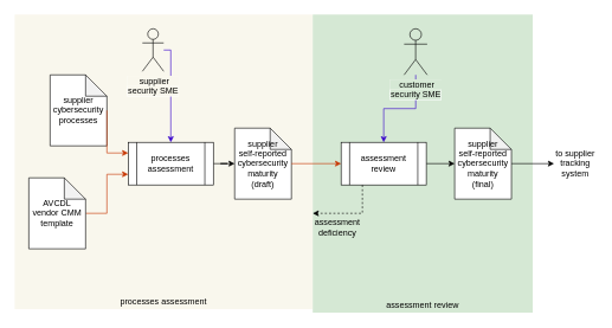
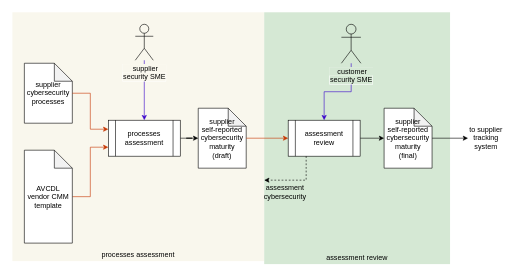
  <mxCell id="0" />
  <mxCell id="1" parent="0" />
  <mxCell id="2" value="" style="rounded=0;whiteSpace=wrap;html=1;fillColor=#f9f7ed;strokeColor=none;" parent="1" vertex="1"><mxGeometry x="20" y="20" width="420" height="415" as="geometry" /></mxCell>
  <mxCell id="3" style="edgeStyle=orthogonalEdgeStyle;rounded=0;orthogonalLoop=1;jettySize=auto;html=1;entryX=0;entryY=0.5;entryDx=0;entryDy=0;entryPerimeter=0;" parent="1" source="4" target="5" edge="1"><mxGeometry relative="1" as="geometry" /></mxCell>
  <mxCell id="4" value="processes assessment" style="shape=process;whiteSpace=wrap;html=1;backgroundOutline=1;" parent="1" vertex="1"><mxGeometry x="180" y="200" width="120" height="60" as="geometry" /></mxCell>
  <mxCell id="5" value="supplier&lt;br&gt;self-reported cybersecurity maturity&lt;br&gt;(draft)" style="shape=note;whiteSpace=wrap;html=1;backgroundOutline=1;darkOpacity=0.05;" parent="1" vertex="1"><mxGeometry x="330" y="180" width="80" height="100" as="geometry" /></mxCell>
  <mxCell id="6" style="edgeStyle=orthogonalEdgeStyle;rounded=0;orthogonalLoop=1;jettySize=auto;html=1;entryX=0.5;entryY=0;entryDx=0;entryDy=0;fillColor=#6a00ff;strokeColor=#3700CC;" parent="1" source="7" target="4" edge="1"><mxGeometry relative="1" as="geometry"><Array as="points"><mxPoint x="240" y="120" /><mxPoint x="240" y="120" /></Array></mxGeometry></mxCell>
- <mxCell id="7" value="&lt;span style=&quot;background-color: rgb(249 , 247 , 237)&quot;&gt;&amp;nbsp; &amp;nbsp; &amp;nbsp;supplier&amp;nbsp; &amp;nbsp;&amp;nbsp;&lt;br&gt;security SME&lt;/span&gt;" style="shape=umlActor;verticalLabelPosition=bottom;labelBackgroundColor=#ffffff;verticalAlign=top;html=1;outlineConnect=0;fillColor=#F9F7ED;" parent="1" vertex="1"><mxGeometry x="200" y="40" width="30" height="60" as="geometry" /></mxCell>
+ <mxCell id="7" value="&lt;span style=&quot;background-color: rgb(249 , 247 , 237)&quot;&gt;&amp;nbsp; &amp;nbsp; &amp;nbsp;supplier&amp;nbsp; &amp;nbsp;&amp;nbsp;&lt;br&gt;security SME&lt;/span&gt;" style="shape=umlActor;verticalLabelPosition=bottom;labelBackgroundColor=#ffffff;verticalAlign=top;html=1;outlineConnect=0;fillColor=#F9F7ED;" parent="1" vertex="1"><mxGeometry x="225" y="40" width="30" height="60" as="geometry" /></mxCell>
  <mxCell id="8" value="processes assessment" style="text;html=1;strokeColor=none;fillColor=none;align=center;verticalAlign=middle;whiteSpace=wrap;rounded=0;" parent="1" vertex="1"><mxGeometry x="20" y="415" width="420" height="20" as="geometry" /></mxCell>
  <mxCell id="9" style="edgeStyle=orthogonalEdgeStyle;rounded=0;orthogonalLoop=1;jettySize=auto;html=1;entryX=0;entryY=0.75;entryDx=0;entryDy=0;fillColor=#fa6800;strokeColor=#C73500;" parent="1" source="10" target="4" edge="1"><mxGeometry relative="1" as="geometry"><mxPoint x="190" y="240" as="targetPoint" /></mxGeometry></mxCell>
- <mxCell id="10" value="AVCDL vendor CMM template" style="shape=note;whiteSpace=wrap;html=1;backgroundOutline=1;darkOpacity=0.05;" parent="1" vertex="1"><mxGeometry x="40" y="250" width="80" height="100" as="geometry" /></mxCell>
- <mxCell id="11" value="supplier cybersecurity processes" style="shape=note;whiteSpace=wrap;html=1;backgroundOutline=1;darkOpacity=0.05;" parent="1" vertex="1"><mxGeometry x="70" y="105" width="80" height="100" as="geometry" /></mxCell>
+ <mxCell id="10" value="AVCDL vendor CMM template" style="shape=note;whiteSpace=wrap;html=1;backgroundOutline=1;darkOpacity=0.05;" parent="1" vertex="1"><mxGeometry x="40" y="250" width="80" height="155" as="geometry" /></mxCell>
+ <mxCell id="11" value="supplier cybersecurity processes" style="shape=note;whiteSpace=wrap;html=1;backgroundOutline=1;darkOpacity=0.05;" parent="1" vertex="1"><mxGeometry x="40" y="105" width="80" height="100" as="geometry" /></mxCell>
  <mxCell id="12" style="edgeStyle=orthogonalEdgeStyle;rounded=0;orthogonalLoop=1;jettySize=auto;html=1;entryX=0;entryY=0.25;entryDx=0;entryDy=0;fillColor=#fa6800;strokeColor=#C73500;exitX=1;exitY=0.5;exitDx=0;exitDy=0;exitPerimeter=0;" parent="1" source="11" target="4" edge="1"><mxGeometry relative="1" as="geometry"><mxPoint x="180" y="100" as="targetPoint" /><Array as="points"><mxPoint x="150" y="155" /><mxPoint x="150" y="215" /></Array></mxGeometry></mxCell>
  <mxCell id="13" value="" style="rounded=0;whiteSpace=wrap;html=1;strokeColor=none;fillColor=#D5E8D4;" vertex="1" parent="1"><mxGeometry x="440" y="20" width="310" height="420" as="geometry" /></mxCell>
  <mxCell id="14" style="edgeStyle=orthogonalEdgeStyle;rounded=0;orthogonalLoop=1;jettySize=auto;html=1;entryX=0;entryY=0.5;entryDx=0;entryDy=0;exitX=1;exitY=0.5;exitDx=0;exitDy=0;exitPerimeter=0;" edge="1" parent="1" source="21" target="15"><mxGeometry relative="1" as="geometry"><mxPoint x="960" y="195" as="sourcePoint" /><mxPoint x="820" y="255" as="targetPoint" /></mxGeometry></mxCell>
  <mxCell id="15" value="to supplier tracking system" style="text;html=1;strokeColor=none;fillColor=none;align=center;verticalAlign=middle;whiteSpace=wrap;rounded=0;" vertex="1" parent="1"><mxGeometry x="780" y="205" width="60" height="50" as="geometry" /></mxCell>
  <mxCell id="16" style="edgeStyle=orthogonalEdgeStyle;rounded=0;orthogonalLoop=1;jettySize=auto;html=1;entryX=0.5;entryY=0;entryDx=0;entryDy=0;fillColor=#6a00ff;strokeColor=#3700CC;" edge="1" parent="1" source="17" target="20"><mxGeometry relative="1" as="geometry" /></mxCell>
  <mxCell id="17" value="&lt;span style=&quot;background-color: rgb(213 , 232 , 212)&quot;&gt;&amp;nbsp; &amp;nbsp; customer&amp;nbsp; &amp;nbsp;&lt;br&gt;security SME&lt;/span&gt;" style="shape=umlActor;verticalLabelPosition=bottom;labelBackgroundColor=#ffffff;verticalAlign=top;html=1;outlineConnect=0;fillColor=#D5E8D4;" vertex="1" parent="1"><mxGeometry x="568.75" y="40" width="32.5" height="65" as="geometry" /></mxCell>
  <mxCell id="18" style="edgeStyle=orthogonalEdgeStyle;rounded=0;orthogonalLoop=1;jettySize=auto;html=1;entryX=0;entryY=0.5;entryDx=0;entryDy=0;fillColor=#fa6800;strokeColor=#C73500;exitX=1;exitY=0.5;exitDx=0;exitDy=0;exitPerimeter=0;" edge="1" parent="1" target="20" source="5"><mxGeometry relative="1" as="geometry"><Array as="points" /><mxPoint x="560" y="230" as="sourcePoint" /></mxGeometry></mxCell>
  <mxCell id="19" value="" style="edgeStyle=orthogonalEdgeStyle;rounded=0;orthogonalLoop=1;jettySize=auto;html=1;" edge="1" parent="1" source="20" target="21"><mxGeometry relative="1" as="geometry" /></mxCell>
  <mxCell id="20" value="assessment&lt;br&gt;review" style="shape=process;whiteSpace=wrap;html=1;backgroundOutline=1;" vertex="1" parent="1"><mxGeometry x="480" y="200" width="120" height="60" as="geometry" /></mxCell>
  <mxCell id="21" value="supplier&lt;br&gt;self-reported cybersecurity maturity&lt;br&gt;(final)" style="shape=note;whiteSpace=wrap;html=1;backgroundOutline=1;darkOpacity=0.05;" vertex="1" parent="1"><mxGeometry x="640" y="180" width="80" height="100" as="geometry" /></mxCell>
  <mxCell id="22" value="assessment review" style="text;html=1;strokeColor=none;fillColor=none;align=center;verticalAlign=middle;whiteSpace=wrap;rounded=0;" vertex="1" parent="1"><mxGeometry x="440" y="420" width="310" height="20" as="geometry" /></mxCell>
  <mxCell id="23" style="edgeStyle=orthogonalEdgeStyle;rounded=0;orthogonalLoop=1;jettySize=auto;html=1;strokeWidth=1;dashed=1;exitX=0.25;exitY=1;exitDx=0;exitDy=0;" edge="1" parent="1" source="20"><mxGeometry relative="1" as="geometry"><Array as="points"><mxPoint x="510" y="300" /></Array><mxPoint x="630" y="340" as="sourcePoint" /><mxPoint x="440" y="300" as="targetPoint" /></mxGeometry></mxCell>
- <mxCell id="24" value="assessment deficiency" style="text;html=1;strokeColor=none;fillColor=none;align=center;verticalAlign=middle;whiteSpace=wrap;rounded=0;" vertex="1" parent="1"><mxGeometry x="440" y="300" width="70" height="40" as="geometry" /></mxCell>
+ <mxCell id="24" value="assessment cybersecurity" style="text;html=1;strokeColor=none;fillColor=none;align=center;verticalAlign=middle;whiteSpace=wrap;rounded=0;" vertex="1" parent="1"><mxGeometry x="440" y="300" width="70" height="40" as="geometry" /></mxCell>
